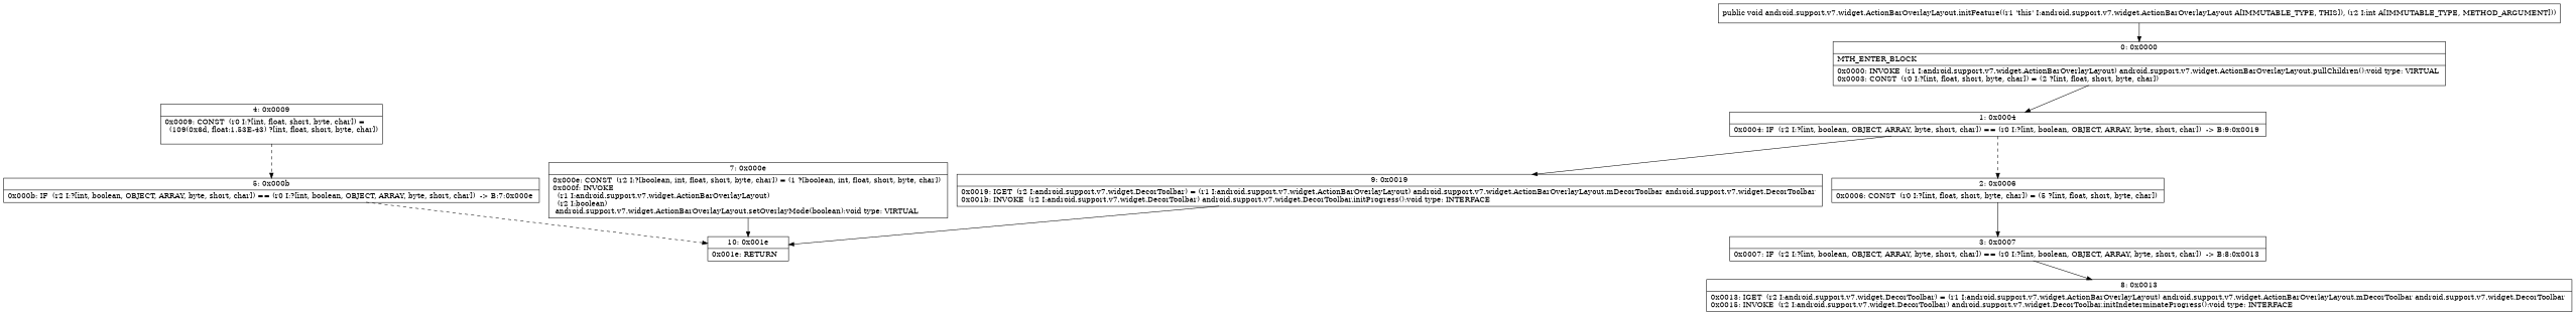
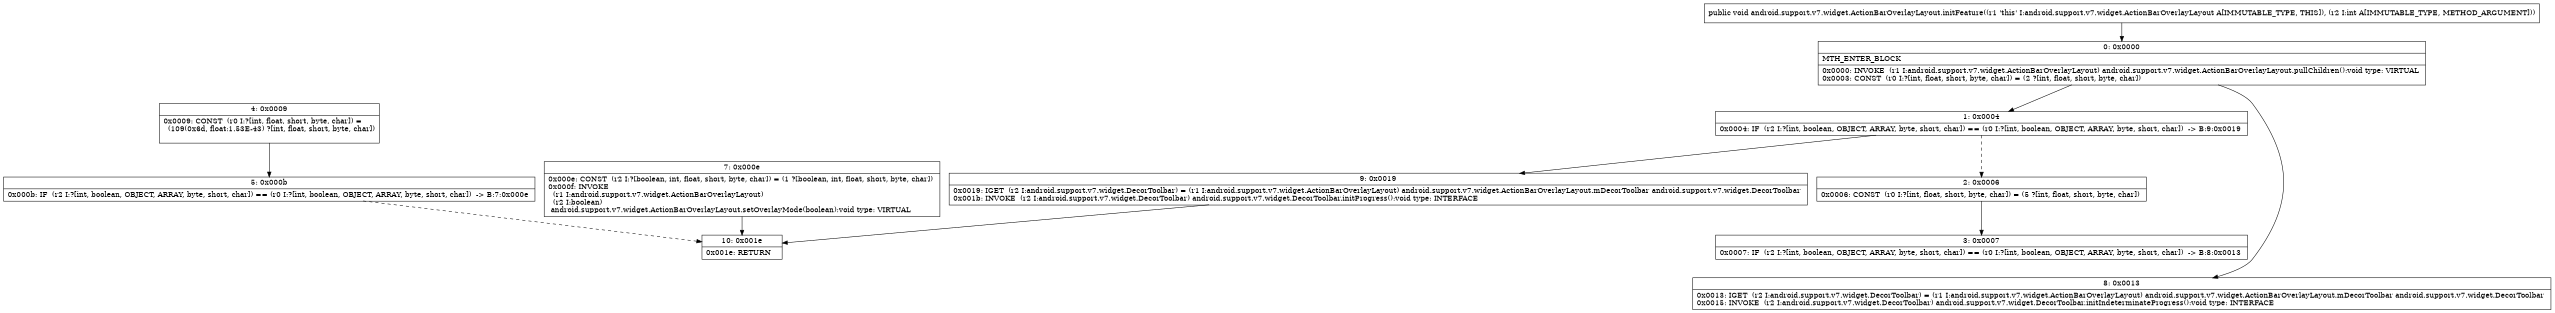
  digraph {
    node [shape=record]
    n1 [label="{0\:\ 0x0000|MTH_ENTER_BLOCK\l|0x0000: INVOKE  (r1 I:android.support.v7.widget.ActionBarOverlayLayout) android.support.v7.widget.ActionBarOverlayLayout.pullChildren():void type: VIRTUAL \l0x0003: CONST  (r0 I:?[int, float, short, byte, char]) = (2 ?[int, float, short, byte, char]) \l}"]
    n2 [label="{1\:\ 0x0004|0x0004: IF  (r2 I:?[int, boolean, OBJECT, ARRAY, byte, short, char]) == (r0 I:?[int, boolean, OBJECT, ARRAY, byte, short, char])  \-\> B:9:0x0019 \l}"]
    n3 [label="{2\:\ 0x0006|0x0006: CONST  (r0 I:?[int, float, short, byte, char]) = (5 ?[int, float, short, byte, char]) \l}"]
    n4 [label="{9\:\ 0x0019|0x0019: IGET  (r2 I:android.support.v7.widget.DecorToolbar) = (r1 I:android.support.v7.widget.ActionBarOverlayLayout) android.support.v7.widget.ActionBarOverlayLayout.mDecorToolbar android.support.v7.widget.DecorToolbar \l0x001b: INVOKE  (r2 I:android.support.v7.widget.DecorToolbar) android.support.v7.widget.DecorToolbar.initProgress():void type: INTERFACE \l}"]
    n5 [label="{3\:\ 0x0007|0x0007: IF  (r2 I:?[int, boolean, OBJECT, ARRAY, byte, short, char]) == (r0 I:?[int, boolean, OBJECT, ARRAY, byte, short, char])  \-\> B:8:0x0013 \l}"]
    n6 [label="{10\:\ 0x001e|0x001e: RETURN   \l}"]
    n7 [label="{8\:\ 0x0013|0x0013: IGET  (r2 I:android.support.v7.widget.DecorToolbar) = (r1 I:android.support.v7.widget.ActionBarOverlayLayout) android.support.v7.widget.ActionBarOverlayLayout.mDecorToolbar android.support.v7.widget.DecorToolbar \l0x0015: INVOKE  (r2 I:android.support.v7.widget.DecorToolbar) android.support.v7.widget.DecorToolbar.initIndeterminateProgress():void type: INTERFACE \l}"]
    n8 [label="{4\:\ 0x0009|0x0009: CONST  (r0 I:?[int, float, short, byte, char]) = \l  (109(0x6d, float:1.53E\-43) ?[int, float, short, byte, char])\l \l}"]
    n9 [label="{5\:\ 0x000b|0x000b: IF  (r2 I:?[int, boolean, OBJECT, ARRAY, byte, short, char]) == (r0 I:?[int, boolean, OBJECT, ARRAY, byte, short, char])  \-\> B:7:0x000e \l}"]
    n10 [label="{7\:\ 0x000e|0x000e: CONST  (r2 I:?[boolean, int, float, short, byte, char]) = (1 ?[boolean, int, float, short, byte, char]) \l0x000f: INVOKE  \l  (r1 I:android.support.v7.widget.ActionBarOverlayLayout)\l  (r2 I:boolean)\l android.support.v7.widget.ActionBarOverlayLayout.setOverlayMode(boolean):void type: VIRTUAL \l}"]
    n11 [label="{public void android.support.v7.widget.ActionBarOverlayLayout.initFeature((r1 'this' I:android.support.v7.widget.ActionBarOverlayLayout A[IMMUTABLE_TYPE, THIS]), (r2 I:int A[IMMUTABLE_TYPE, METHOD_ARGUMENT])) }"]
    n1 -> n2
    n2 -> n3 [style=dashed]
    n2 -> n4
    n3 -> n5
    n4 -> n6
-   n5 -> n7
-   n8 -> n9 [style=dashed]
+   n1 -> n7
+   n8 -> n9
    n9 -> n6 [style=dashed]
    n10 -> n6
    n11 -> n1
  }
